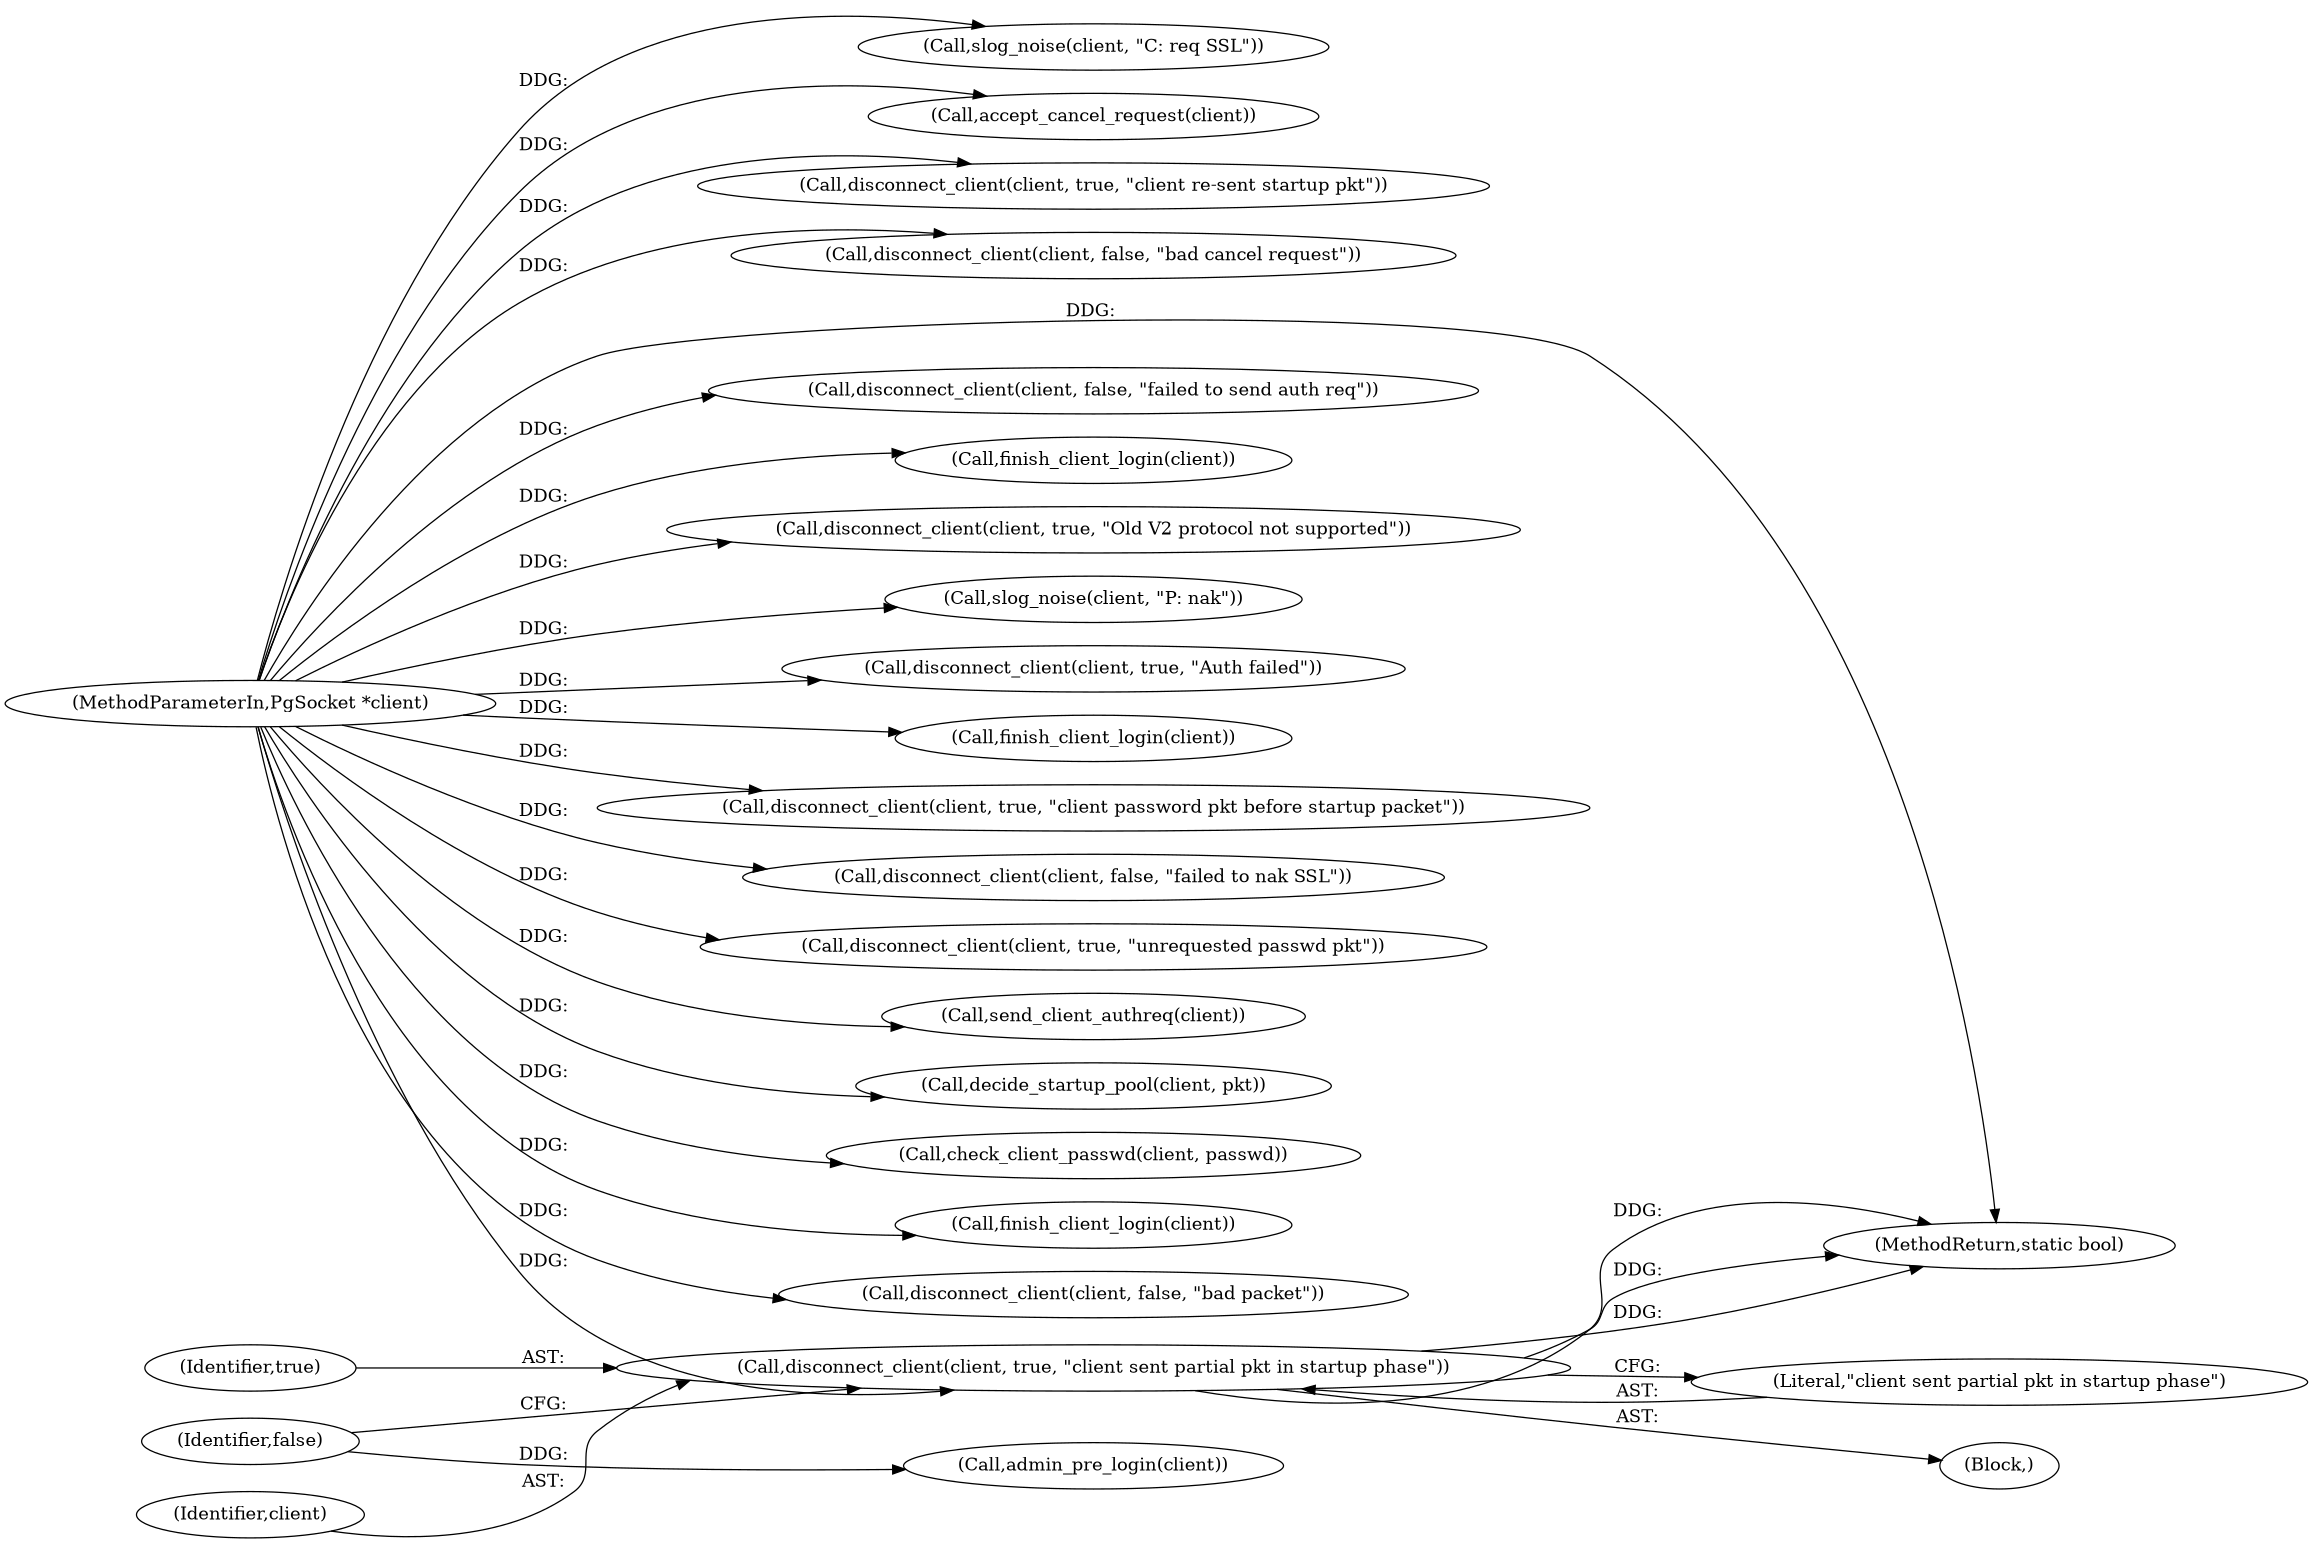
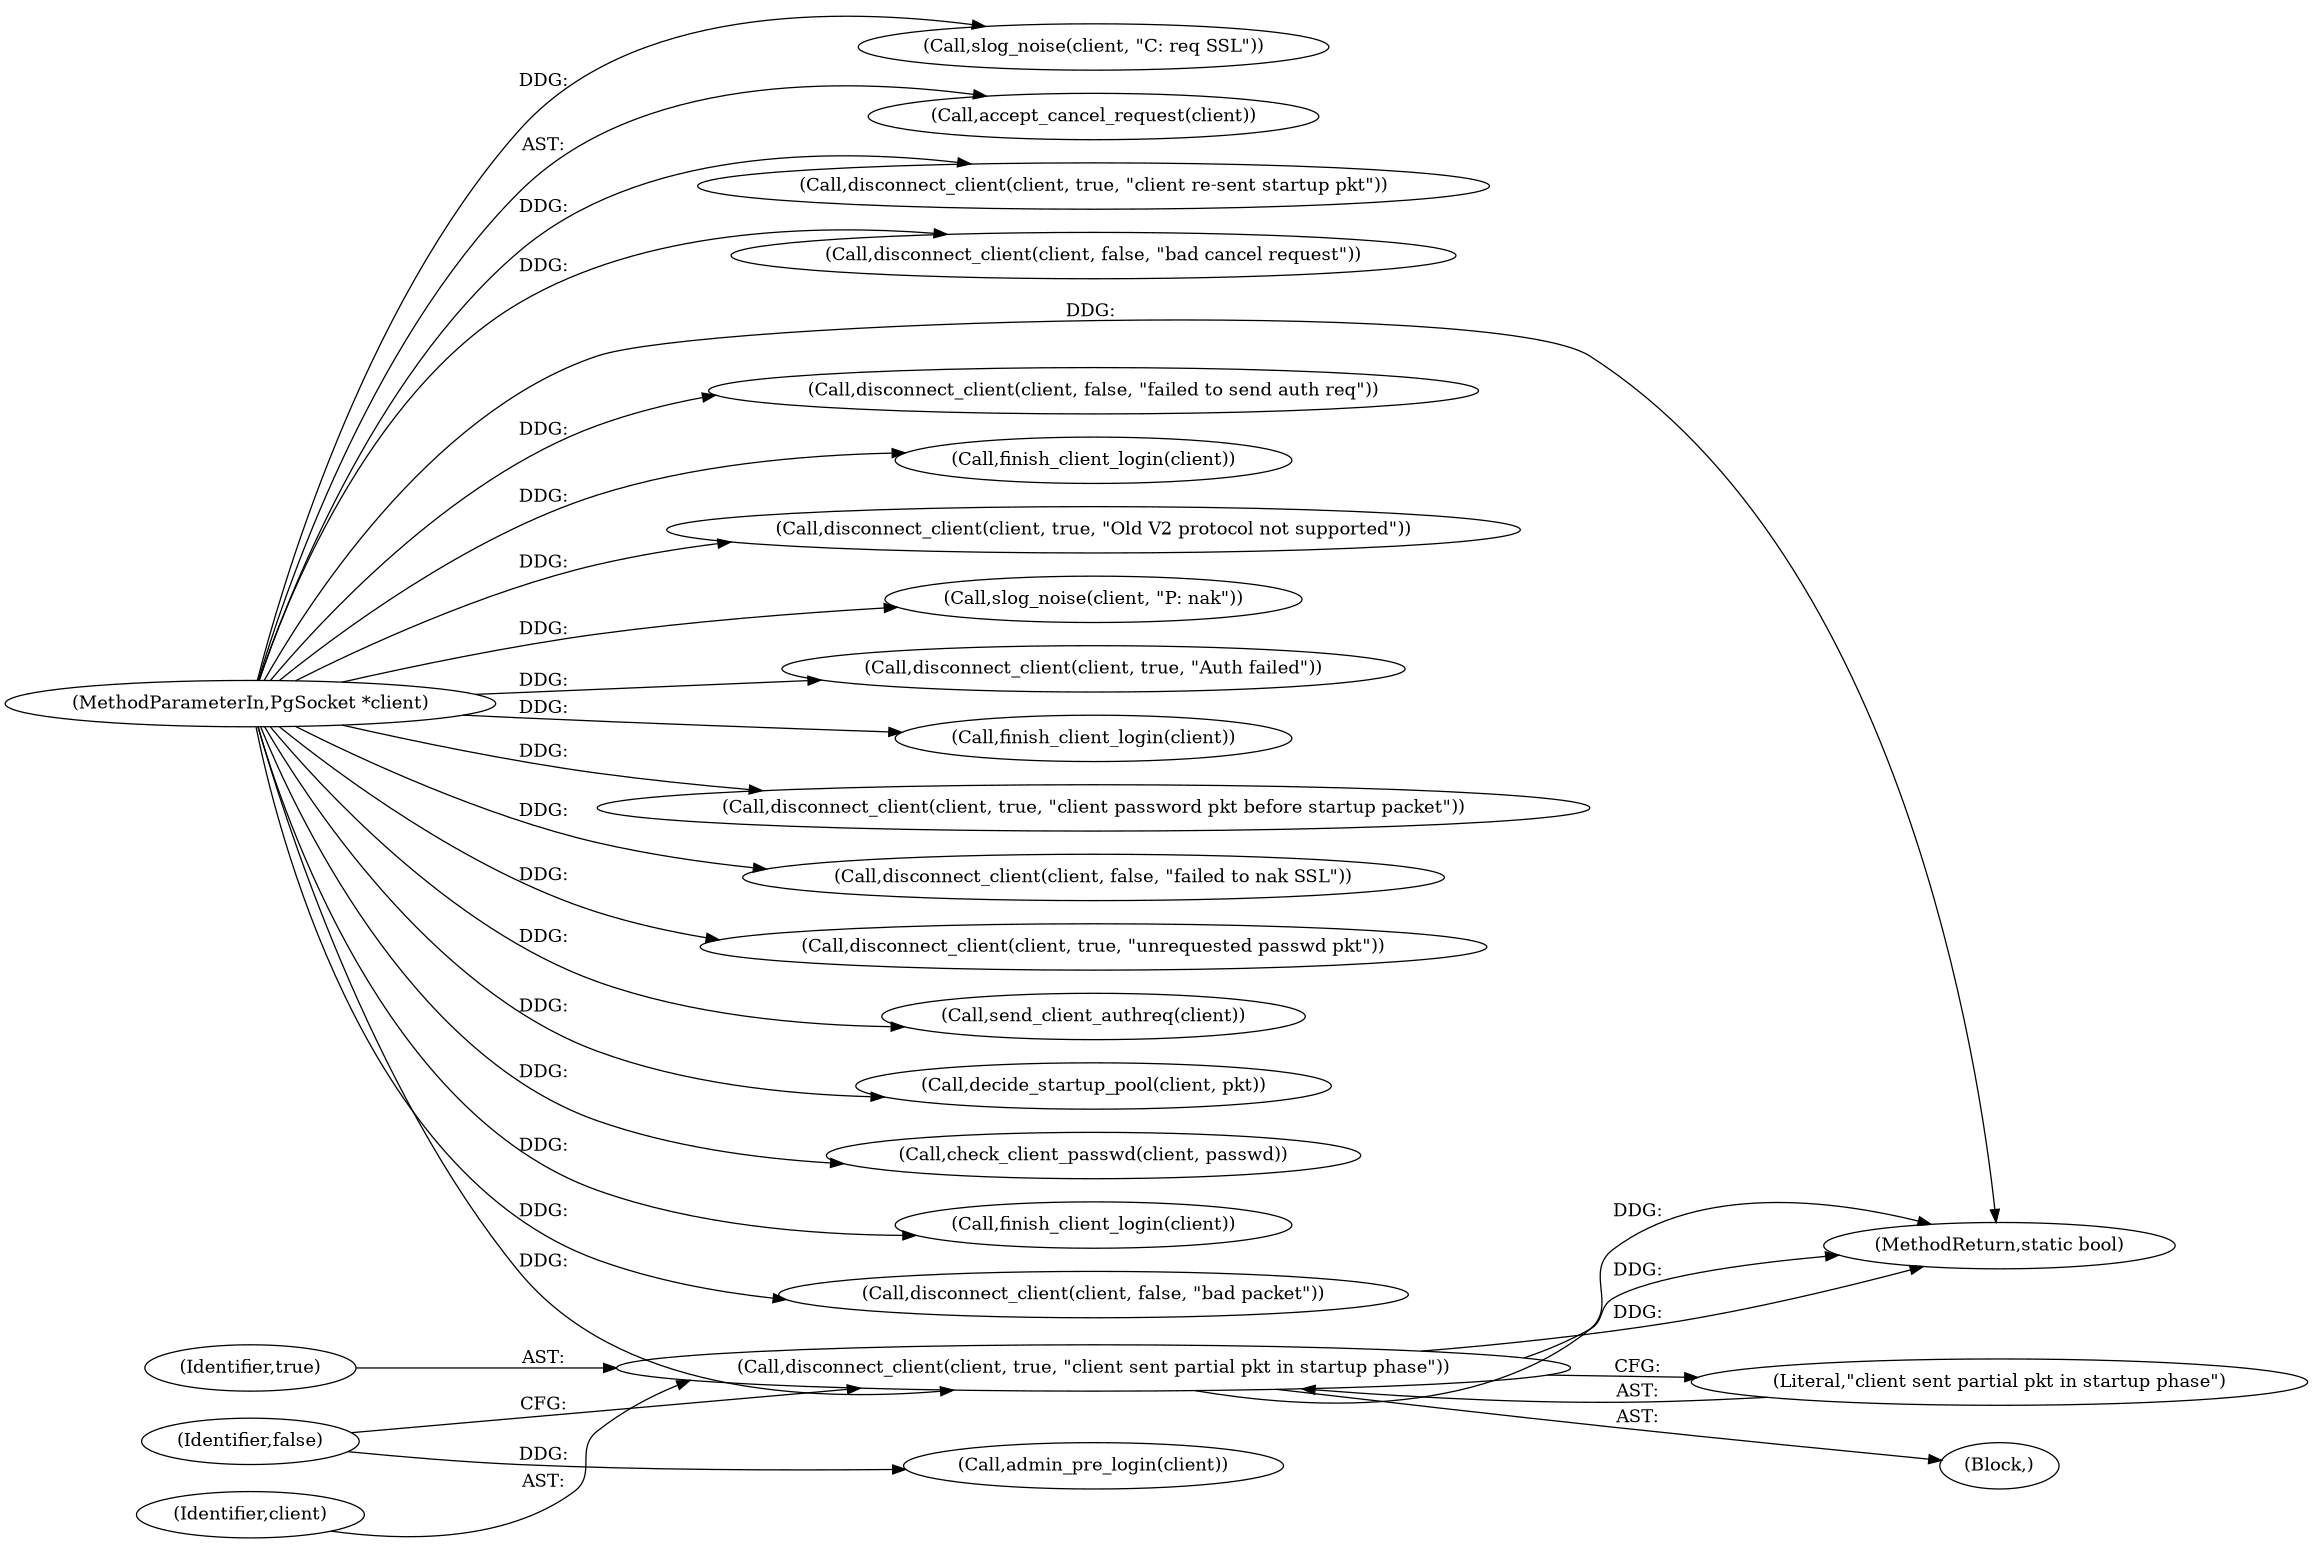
  digraph {
    rankdir=LR
    n1 [label="(Call,disconnect_client(client, true, \"client sent partial pkt in startup phase\"))"]
    n2 [label="(MethodReturn,static bool)"]
    n3 [label="(Literal,\"client sent partial pkt in startup phase\")"]
    n4 [label="(Block,)"]
    n5 [label="(MethodParameterIn,PgSocket *client)"]
    n6 [label="(Call,disconnect_client(client, false, \"failed to send auth req\"))"]
    n7 [label="(Call,finish_client_login(client))"]
    n8 [label="(Call,disconnect_client(client, true, \"Old V2 protocol not supported\"))"]
    n9 [label="(Call,slog_noise(client, \"P: nak\"))"]
    n10 [label="(Call,disconnect_client(client, true, \"Auth failed\"))"]
    n11 [label="(Call,finish_client_login(client))"]
    n12 [label="(Call,disconnect_client(client, true, \"client password pkt before startup packet\"))"]
    n13 [label="(Call,disconnect_client(client, false, \"failed to nak SSL\"))"]
    n14 [label="(Call,disconnect_client(client, true, \"unrequested passwd pkt\"))"]
    n15 [label="(Call,send_client_authreq(client))"]
    n16 [label="(Call,decide_startup_pool(client, pkt))"]
    n17 [label="(Call,check_client_passwd(client, passwd))"]
    n18 [label="(Call,finish_client_login(client))"]
    n19 [label="(Call,disconnect_client(client, false, \"bad packet\"))"]
    n20 [label="(Call,slog_noise(client, \"C: req SSL\"))"]
    n21 [label="(Call,accept_cancel_request(client))"]
    n22 [label="(Call,disconnect_client(client, true, \"client re-sent startup pkt\"))"]
    n23 [label="(Call,disconnect_client(client, false, \"bad cancel request\"))"]
    n24 [label="(Call,admin_pre_login(client))"]
    n25 [label="(Identifier,true)"]
    n26 [label="(Identifier,false)"]
    n27 [label="(Identifier,client)"]
    n1 -> n2 [label="DDG: "]
    n1 -> n2 [label="DDG: "]
    n1 -> n2 [label="DDG: "]
    n1 -> n3 [label="CFG: "]
    n1 -> n4 [label="AST: "]
    n3 -> n1 [label="AST: "]
    n5 -> n1 [label="DDG: "]
    n5 -> n2 [label="DDG: "]
    n5 -> n6 [label="DDG: "]
    n5 -> n7 [label="DDG: "]
    n5 -> n8 [label="DDG: "]
    n5 -> n9 [label="DDG: "]
    n5 -> n10 [label="DDG: "]
    n5 -> n11 [label="DDG: "]
    n5 -> n12 [label="DDG: "]
    n5 -> n13 [label="DDG: "]
    n5 -> n14 [label="DDG: "]
    n5 -> n15 [label="DDG: "]
    n5 -> n16 [label="DDG: "]
    n5 -> n17 [label="DDG: "]
    n5 -> n18 [label="DDG: "]
    n5 -> n19 [label="DDG: "]
    n5 -> n20 [label="DDG: "]
-   n5 -> n21 [label="DDG: "]
+   n5 -> n21 [label="AST: "]
    n5 -> n22 [label="DDG: "]
    n5 -> n23 [label="DDG: "]
    n25 -> n1 [label="AST: "]
    n26 -> n1 [label="CFG: "]
    n26 -> n24 [label="DDG: "]
    n27 -> n1 [label="AST: "]
  }
